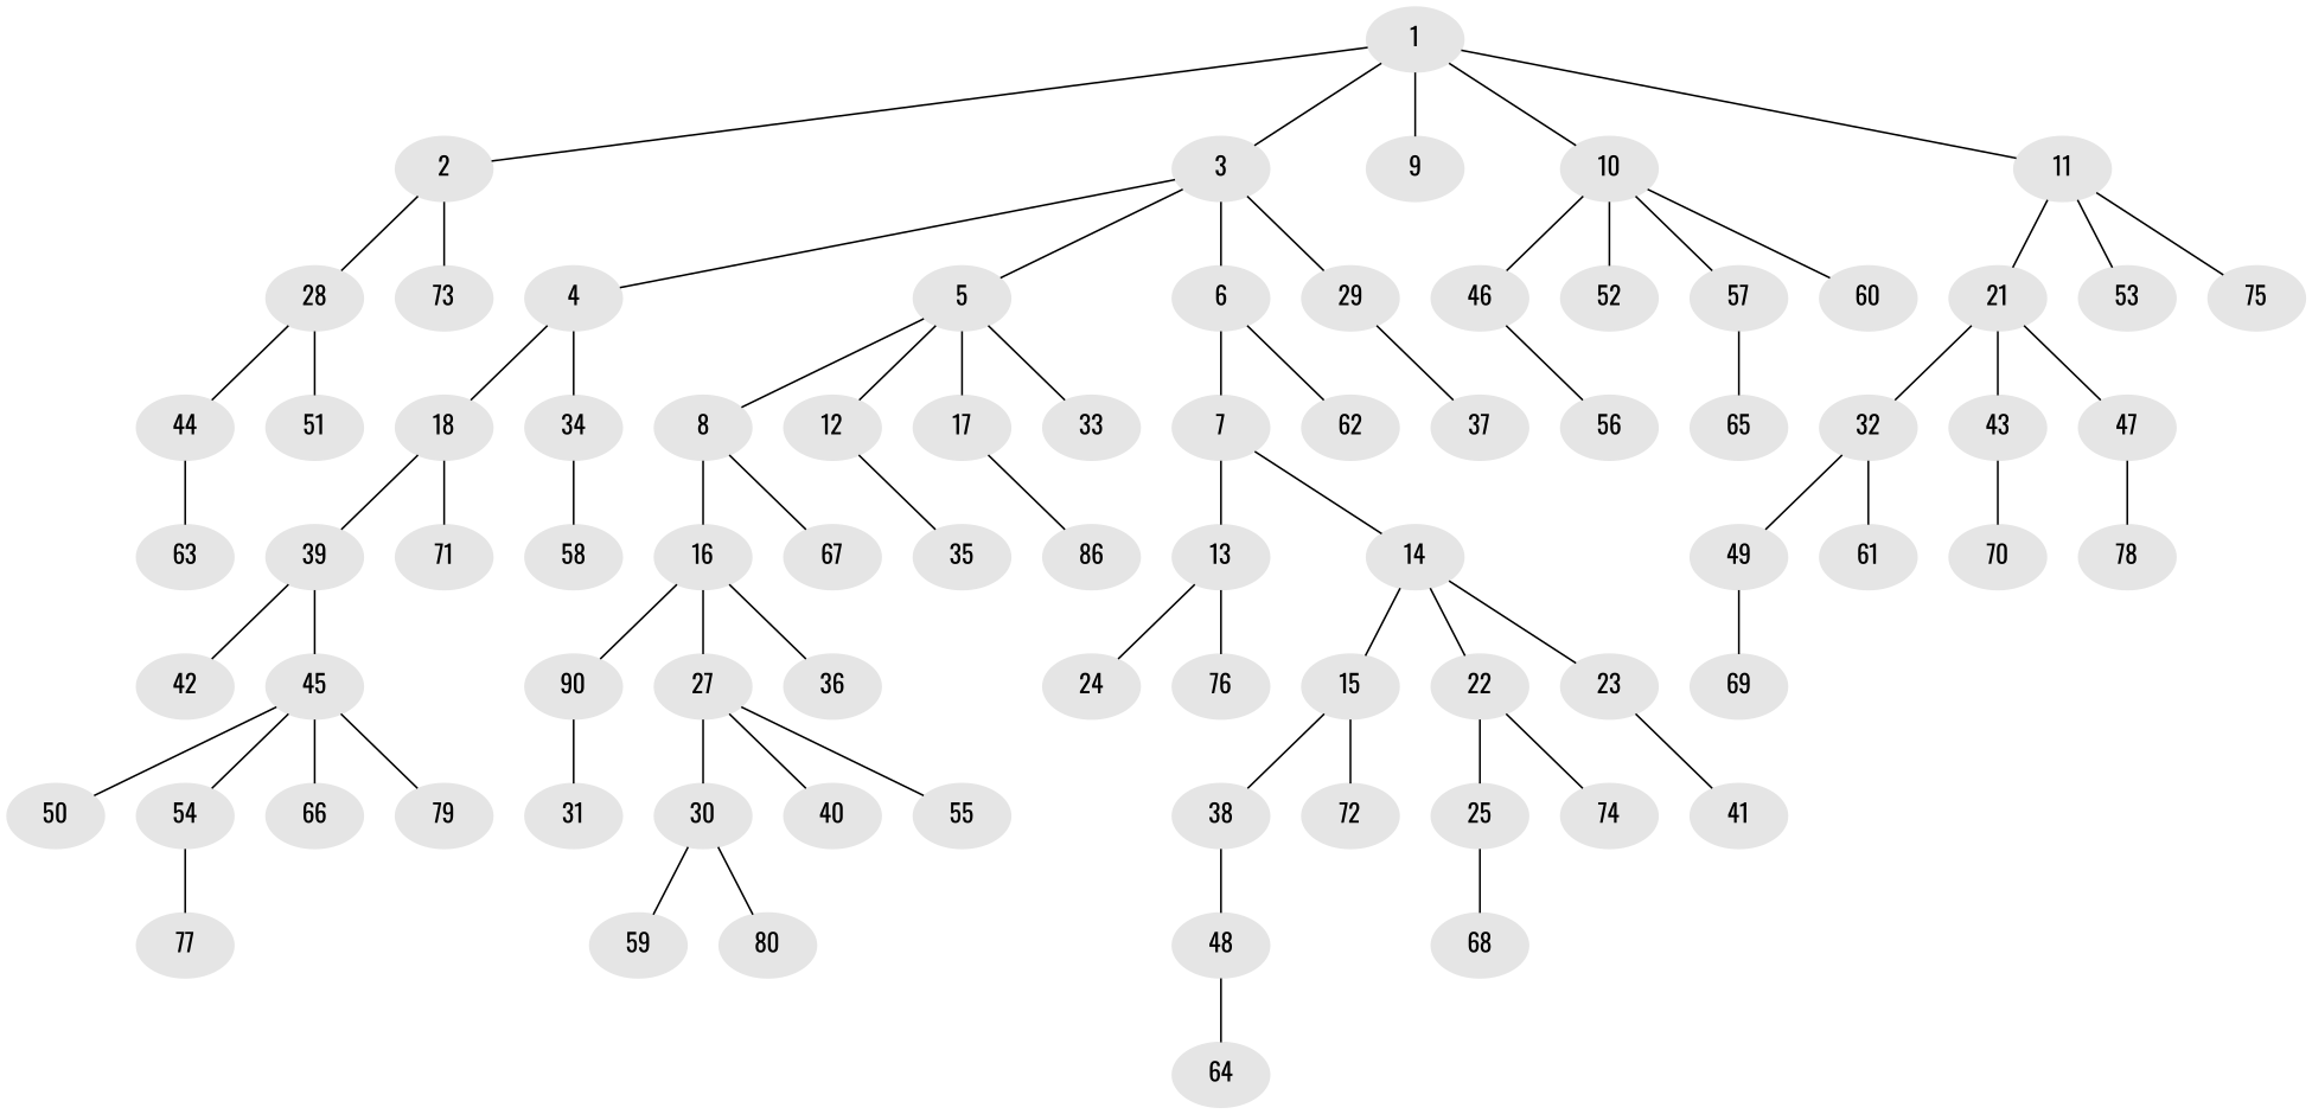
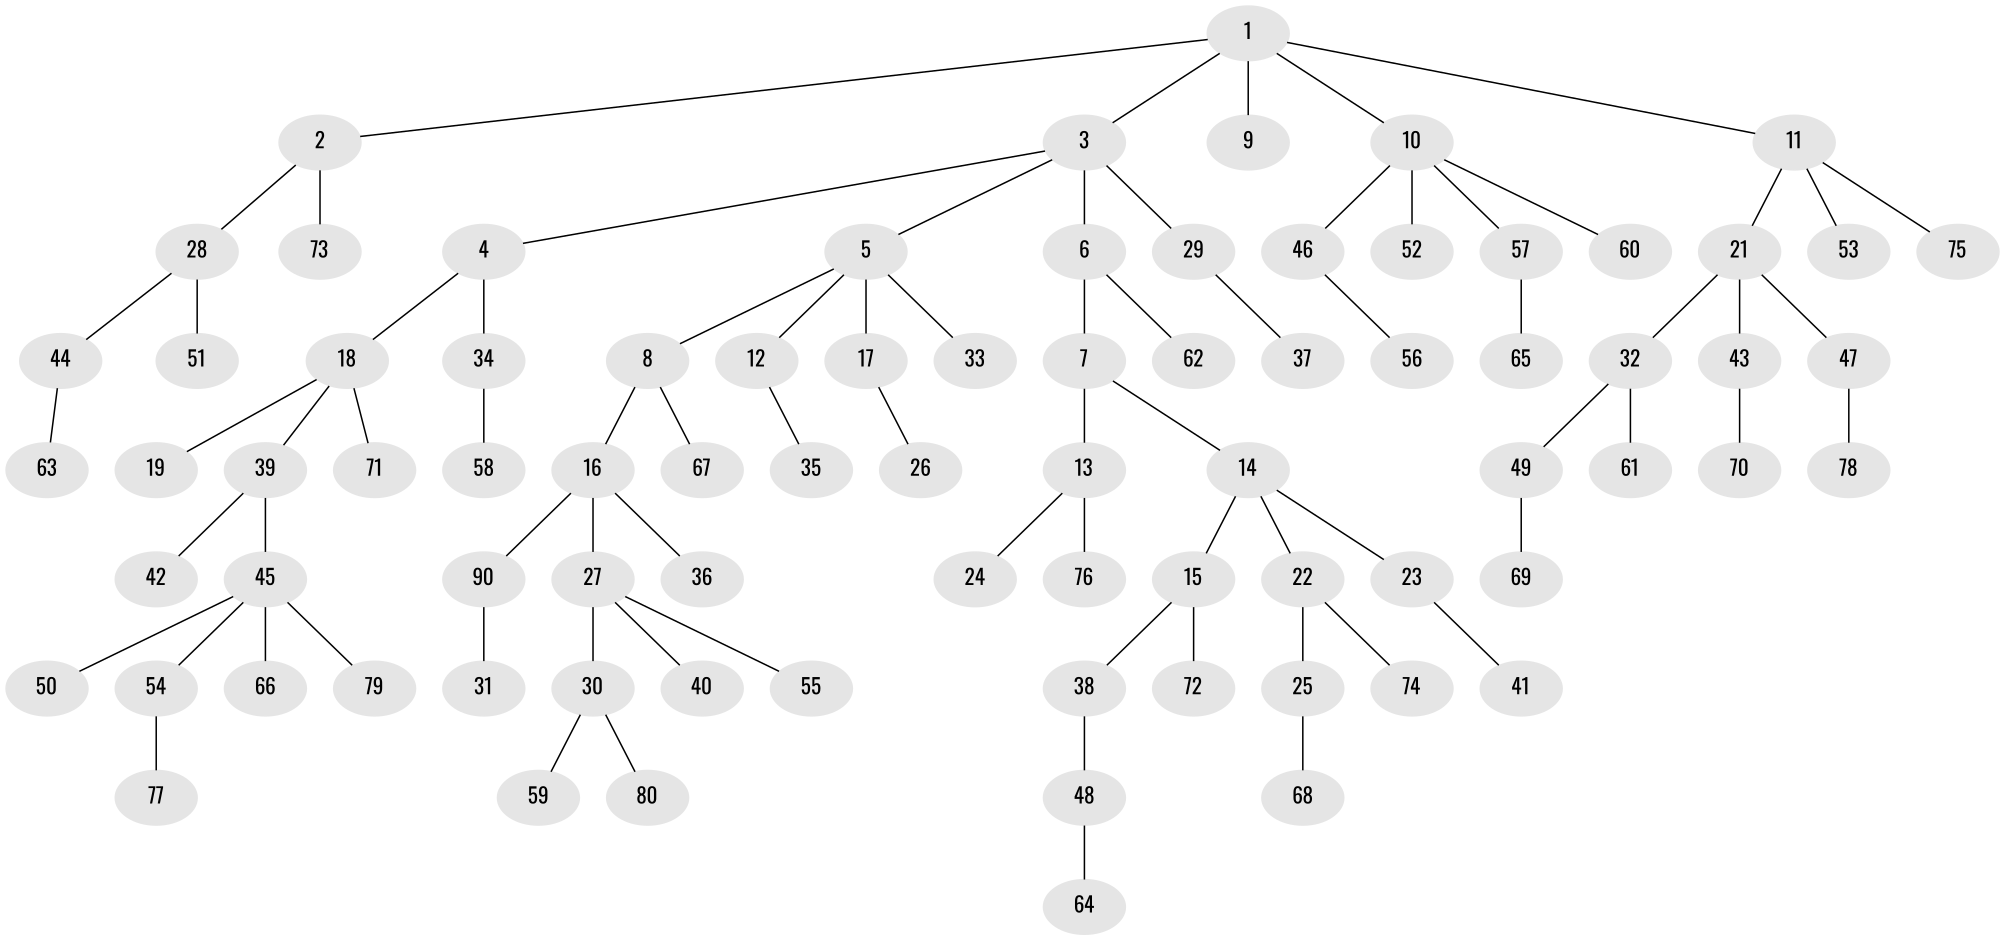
  graph {
    fontname=Oswald
    node [color=gray90 fontname=Oswald style=filled]
    edge [fontname=Oswald]
    1
    2
    3
    9
    10
    11
    28
    73
    4
    5
    6
    29
    46
    52
    57
    60
    21
    53
    75
    44
    51
    18
    34
    8
    12
    17
    33
    7
    62
    37
+   19
    39
    71
    58
    16
    67
    35
-   26 [label=86]
+   26
    13
    14
    24
    76
    15
    22
    23
    n46 [label=90]
    27
    36
    56
    65
    32
    43
    47
    38
    72
    25
    74
    41
    48
    31
    30
    40
    55
    42
    45
    49
    61
    70
    78
    68
    59
    80
    63
    69
    64
    50
    54
    66
    79
    77
    1 -- 2
    1 -- 3
    1 -- 9
    1 -- 10
    1 -- 11
    2 -- 28
    2 -- 73
    3 -- 4
    3 -- 5
    3 -- 6
    3 -- 29
    10 -- 46
    10 -- 52
    10 -- 57
    10 -- 60
    11 -- 21
    11 -- 53
    11 -- 75
    28 -- 44
    28 -- 51
    4 -- 18
    4 -- 34
    5 -- 8
    5 -- 12
    5 -- 17
    5 -- 33
    6 -- 7
    6 -- 62
    29 -- 37
    46 -- 56
    57 -- 65
    21 -- 32
    21 -- 43
    21 -- 47
    44 -- 63
+   18 -- 19
    18 -- 39
    18 -- 71
    34 -- 58
    8 -- 16
    8 -- 67
    12 -- 35
    17 -- 26
    7 -- 13
    7 -- 14
    39 -- 42
    39 -- 45
    16 -- n46
    16 -- 27
    16 -- 36
    13 -- 24
    13 -- 76
    14 -- 15
    14 -- 22
    14 -- 23
    15 -- 38
    15 -- 72
    22 -- 25
    22 -- 74
    23 -- 41
    n46 -- 31
    27 -- 30
    27 -- 40
    27 -- 55
    32 -- 49
    32 -- 61
    43 -- 70
    47 -- 78
    38 -- 48
    25 -- 68
    48 -- 64
    30 -- 59
    30 -- 80
    45 -- 50
    45 -- 54
    45 -- 66
    45 -- 79
    49 -- 69
    54 -- 77
  }
